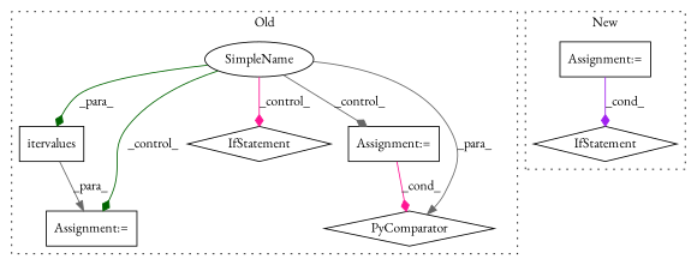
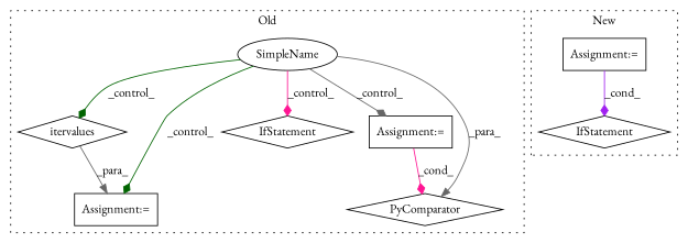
  digraph {
    fontname="EB Garamond"
    node [a=7 fontname="EB Garamond" l=35 s=7540 shape=box]
    edge [arrowhead=diamond color=gray40 fontname="EB Garamond"]
-   n1 [a=32 l=12 label=itervalues s=7163]
+   n1 [a=32 l=12 label=itervalues s=7163 shape=diamond]
    n2 [l=1 label="Assignment:=" s=7152]
    n3 [a=42 label=SimpleName shape=ellipse l="" s=""]
    n4 [a=25 label=IfStatement shape=diamond]
    n5 [label="Assignment:="]
    n6 [a=113 label=PyComparator shape=diamond]
    n7 [a=25 l="4,2" label=IfStatement s="7565,7585" shape=diamond]
    n8 [l=1 label="Assignment:=" s=7522]
    subgraph cluster_1 {
      label=Old
      style=dotted
      n1
      n2
      n3
      n4
      n5
      n6
    }
    subgraph cluster_2 {
      label=New
      style=dotted
      n7
      n8
    }
    n1 -> n2 [arrowhead=normal label=_para_]
-   n3 -> n1 [color=darkgreen label=_para_]
+   n3 -> n1 [color=darkgreen label=_control_]
    n3 -> n2 [color=darkgreen label=_control_]
    n3 -> n4 [color=deeppink label=_control_]
    n3 -> n5 [label=_control_]
    n3 -> n6 [arrowhead=normal label=_para_]
    n5 -> n6 [color=deeppink label=_cond_]
    n8 -> n7 [color=purple label=_cond_]
  }
